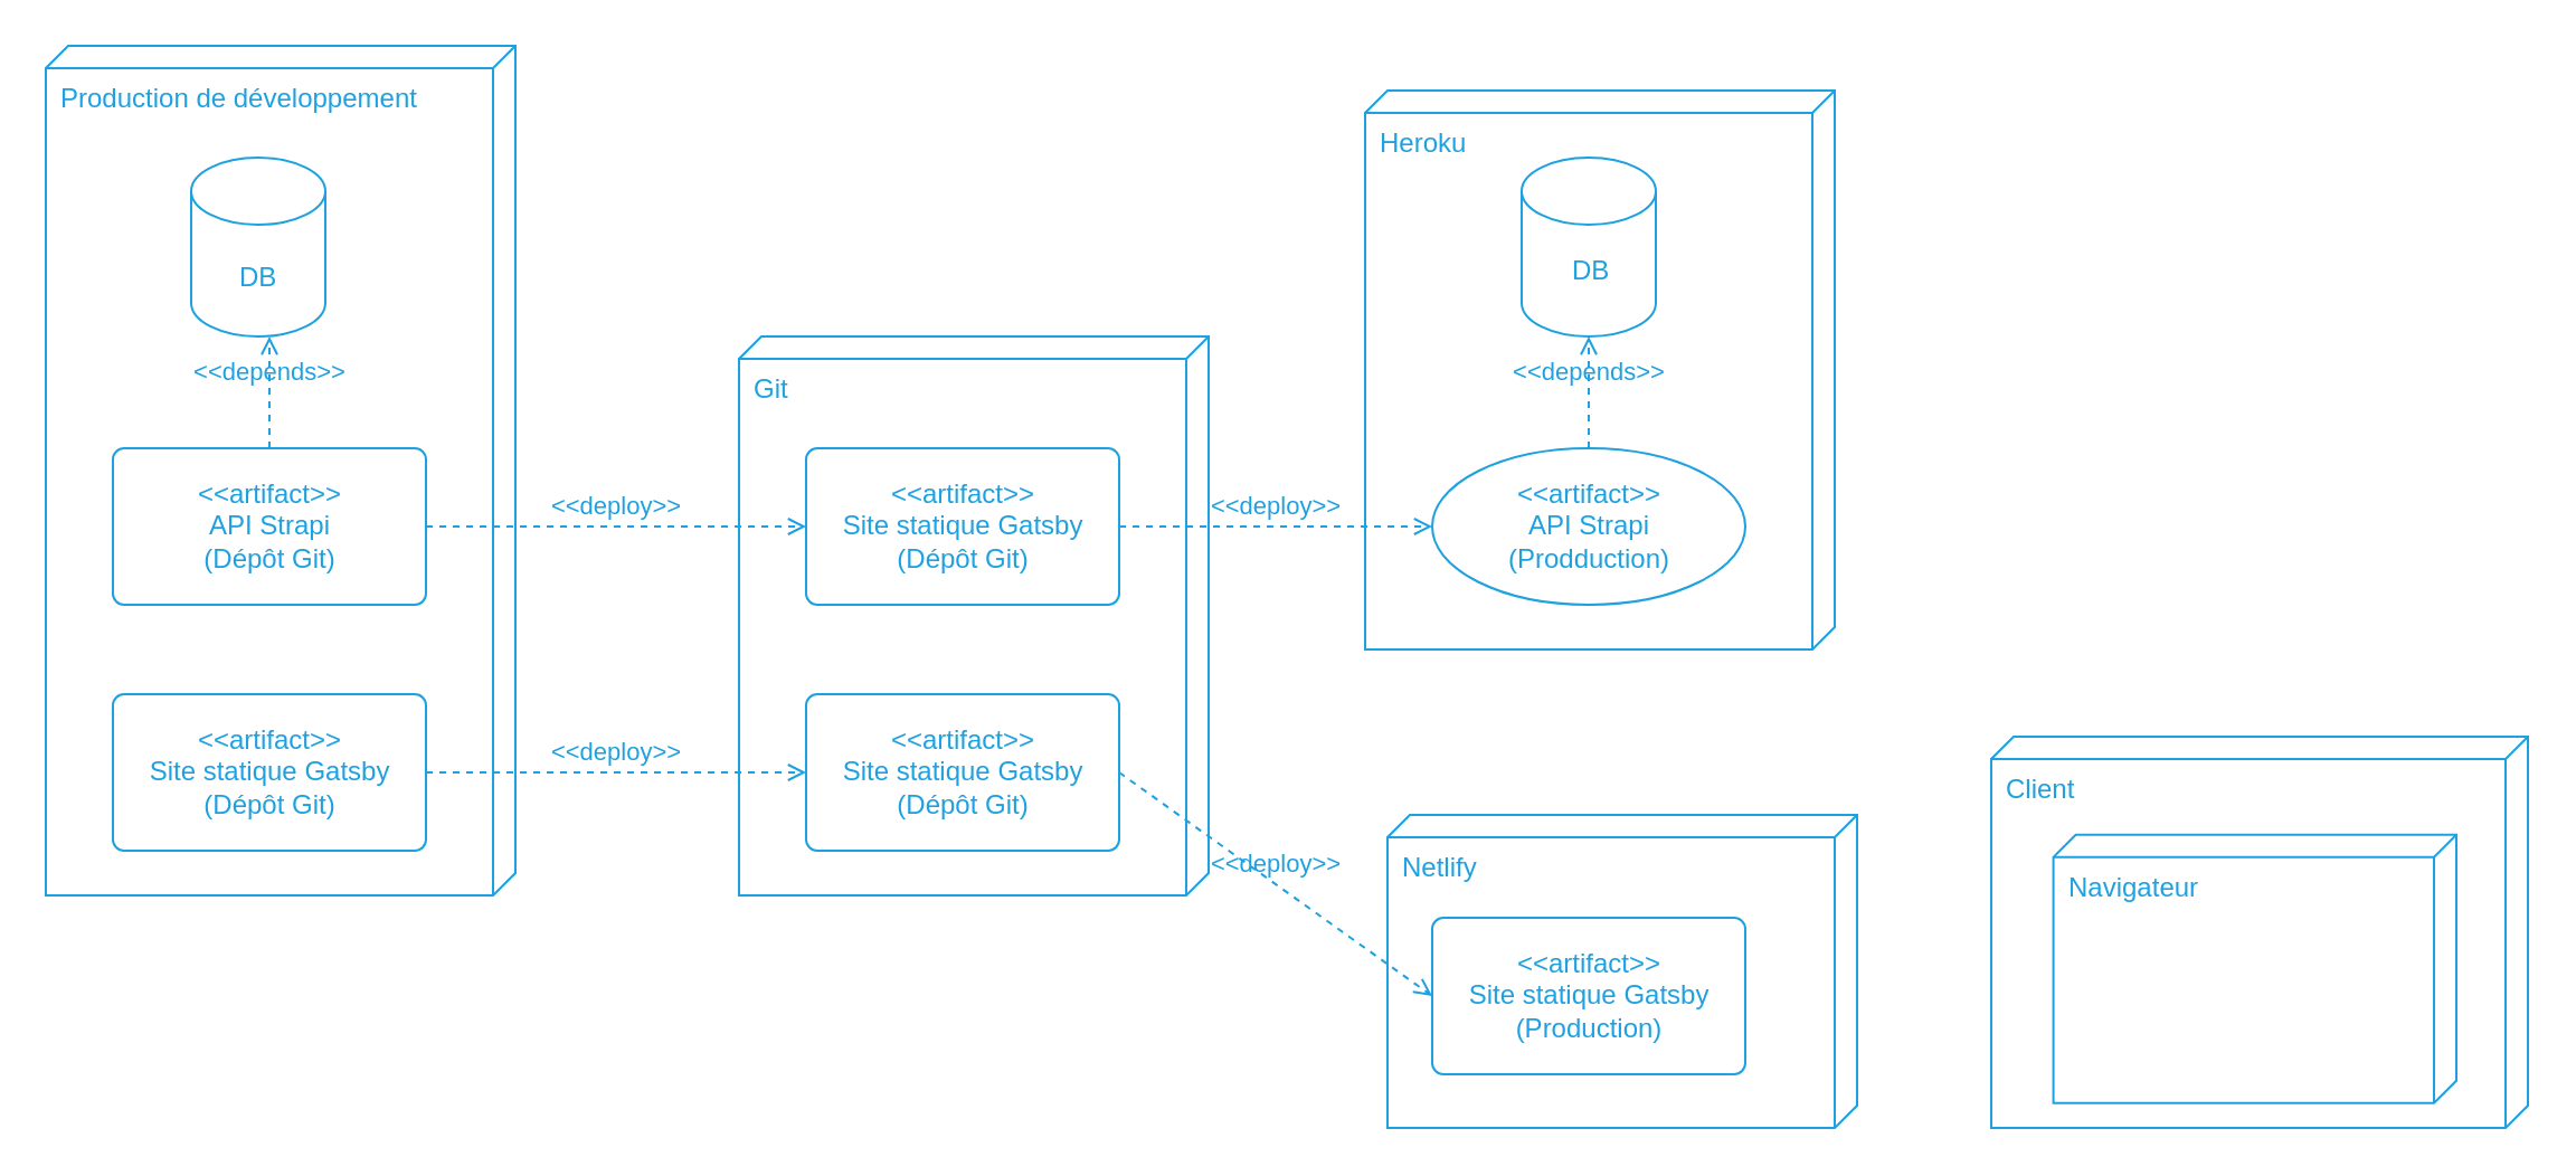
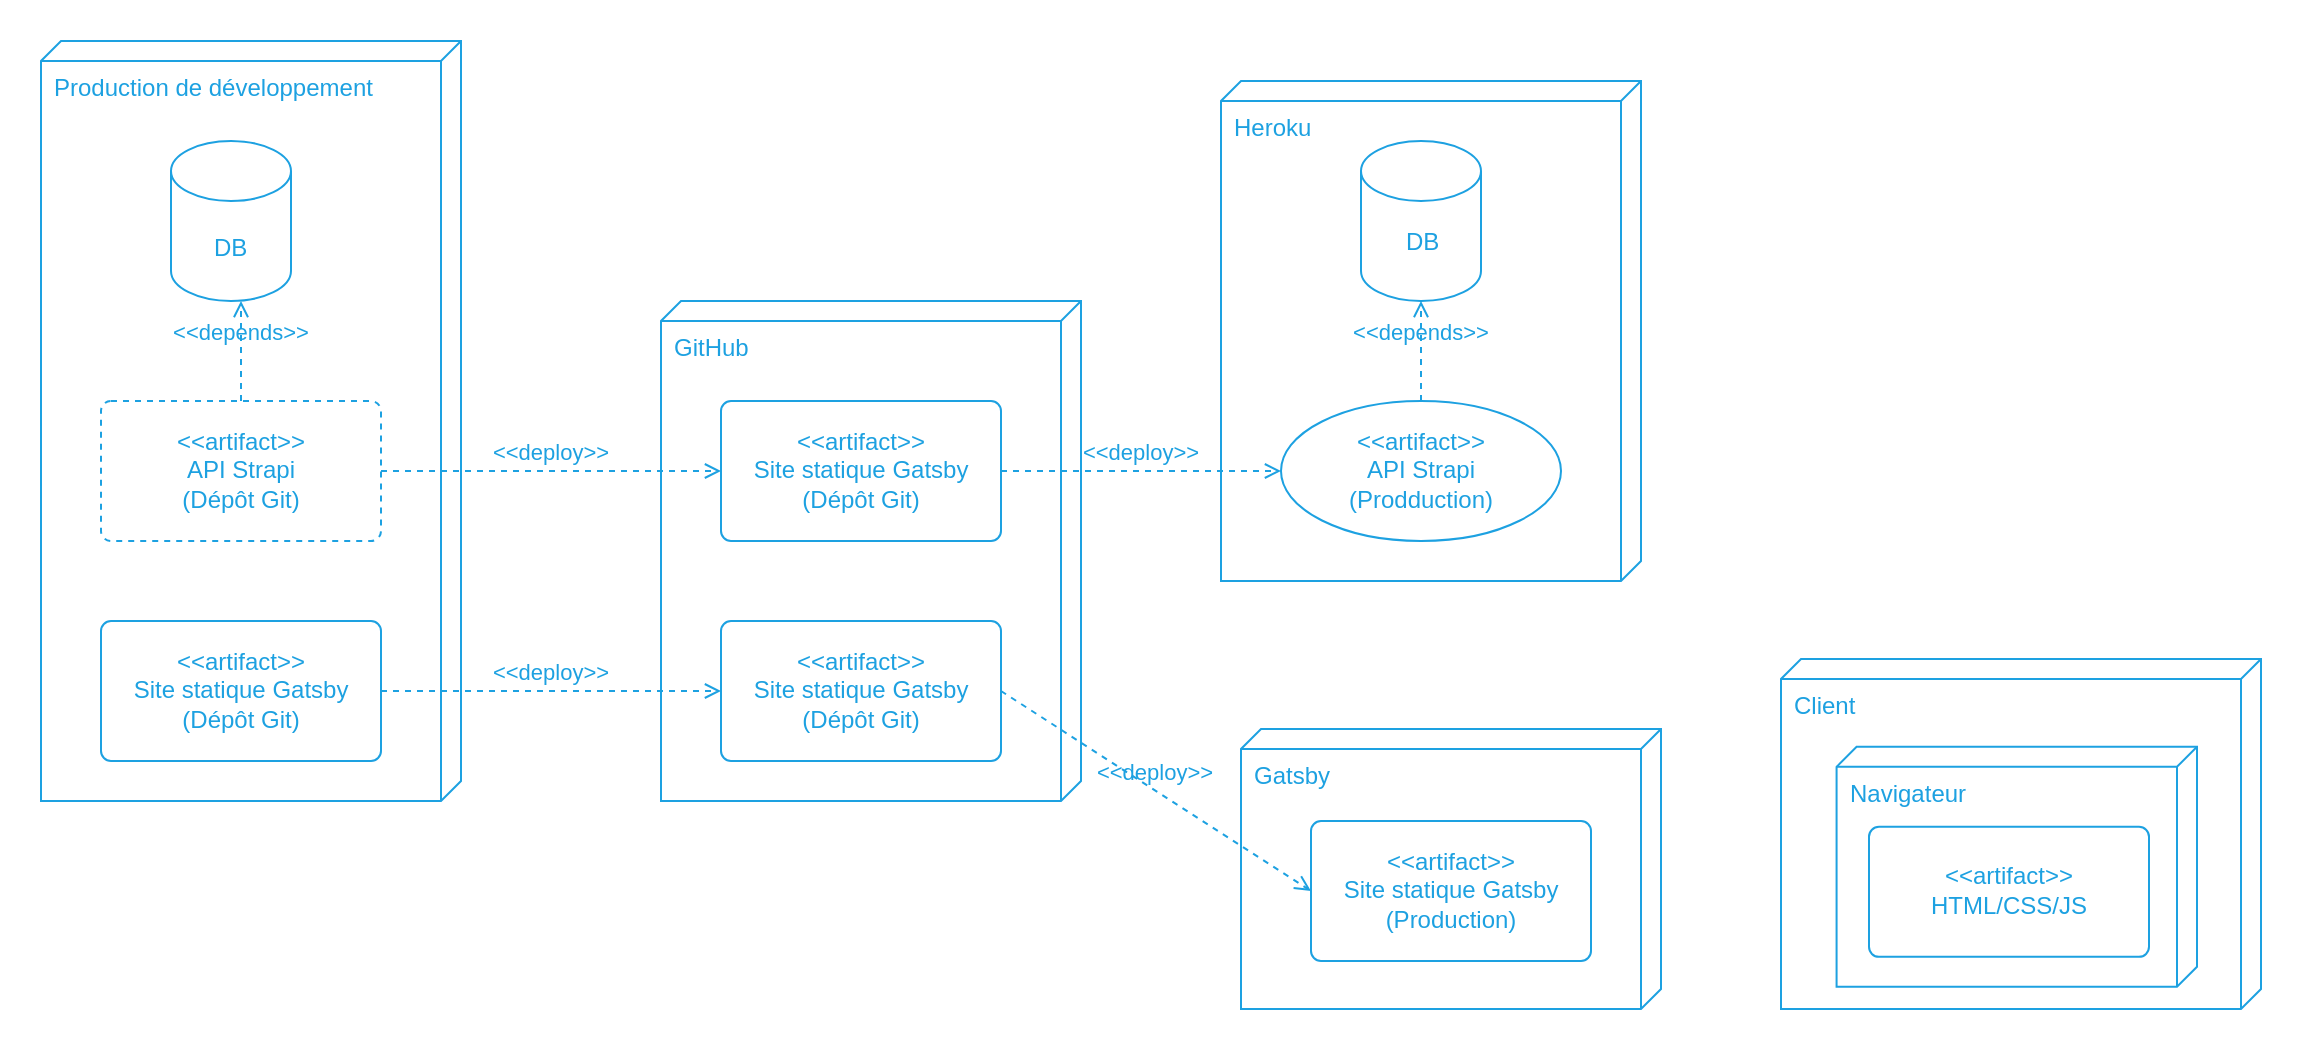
  <mxCell id="0" />
  <mxCell id="1" parent="0" />
  <mxCell id="2" value="&lt;font color=&quot;#1da1e1&quot;&gt;Production de développement&lt;/font&gt;" style="verticalAlign=top;align=left;shape=cube;size=10;direction=south;fontStyle=0;html=1;boundedLbl=1;spacingLeft=5;fillColor=none;strokeColor=#1DA1E1;" parent="1" vertex="1"><mxGeometry x="20" y="20" width="210" height="380" as="geometry" /></mxCell>
- <mxCell id="3" value="&lt;font color=&quot;#1da1e1&quot;&gt;Netlify&lt;/font&gt;" style="verticalAlign=top;align=left;shape=cube;size=10;direction=south;fontStyle=0;html=1;boundedLbl=1;spacingLeft=5;fillColor=none;strokeColor=#1DA1E1;" parent="1" vertex="1"><mxGeometry x="620" y="364" width="210" height="140" as="geometry" /></mxCell>
- <mxCell id="4" value="&lt;font color=&quot;#1da1e1&quot;&gt;Git&lt;/font&gt;" style="verticalAlign=top;align=left;shape=cube;size=10;direction=south;fontStyle=0;html=1;boundedLbl=1;spacingLeft=5;fillColor=none;strokeColor=#1DA1E1;" parent="1" vertex="1"><mxGeometry y="150" width="210" height="250" as="geometry" x="330" /></mxCell>
+ <mxCell id="3" value="&lt;font color=&quot;#1da1e1&quot;&gt;Gatsby&lt;/font&gt;" style="verticalAlign=top;align=left;shape=cube;size=10;direction=south;fontStyle=0;html=1;boundedLbl=1;spacingLeft=5;fillColor=none;strokeColor=#1DA1E1;" parent="1" vertex="1"><mxGeometry x="620" y="364" width="210" height="140" as="geometry" /></mxCell>
+ <mxCell id="4" value="&lt;font color=&quot;#1da1e1&quot;&gt;GitHub&lt;/font&gt;" style="verticalAlign=top;align=left;shape=cube;size=10;direction=south;fontStyle=0;html=1;boundedLbl=1;spacingLeft=5;fillColor=none;strokeColor=#1DA1E1;" parent="1" vertex="1"><mxGeometry y="150" width="210" height="250" as="geometry" x="330" /></mxCell>
  <mxCell id="5" value="&lt;font color=&quot;#1da1e1&quot;&gt;&amp;lt;&amp;lt;artifact&amp;gt;&amp;gt;&lt;br&gt;&lt;/font&gt;&lt;span style=&quot;color: rgb(29 , 161 , 225)&quot;&gt;Site statique Gatsby&lt;/span&gt;&lt;font color=&quot;#1da1e1&quot;&gt;&lt;br&gt;(Dépôt Git)&lt;br&gt;&lt;/font&gt;" style="html=1;align=center;verticalAlign=middle;rounded=1;absoluteArcSize=1;arcSize=10;dashed=0;fillColor=none;strokeColor=#1DA1E1;" parent="1" vertex="1"><mxGeometry x="360" y="200" width="140" height="70" as="geometry" /></mxCell>
- <mxCell id="6" value="&lt;font color=&quot;#1da1e1&quot;&gt;&amp;lt;&amp;lt;artifact&amp;gt;&amp;gt;&lt;br&gt;Site statique Gatsby&lt;br&gt;(Production)&lt;br&gt;&lt;/font&gt;" style="html=1;align=center;verticalAlign=middle;rounded=1;absoluteArcSize=1;arcSize=10;dashed=0;fillColor=none;strokeColor=#1DA1E1;" parent="1" vertex="1"><mxGeometry x="640" y="410" width="140" height="70" as="geometry" /></mxCell>
+ <mxCell id="6" value="&lt;font color=&quot;#1da1e1&quot;&gt;&amp;lt;&amp;lt;artifact&amp;gt;&amp;gt;&lt;br&gt;Site statique Gatsby&lt;br&gt;(Production)&lt;br&gt;&lt;/font&gt;" style="html=1;align=center;verticalAlign=middle;rounded=1;absoluteArcSize=1;arcSize=10;dashed=0;fillColor=none;strokeColor=#1DA1E1;" parent="1" vertex="1"><mxGeometry x="655" y="410" width="140" height="70" as="geometry" /></mxCell>
  <mxCell id="7" value="&lt;font color=&quot;#1da1e1&quot;&gt;&amp;lt;&amp;lt;artifact&amp;gt;&amp;gt;&lt;br&gt;&lt;/font&gt;&lt;span style=&quot;color: rgb(29 , 161 , 225)&quot;&gt;Site statique Gatsby&lt;/span&gt;&lt;font color=&quot;#1da1e1&quot;&gt;&lt;br&gt;(Dépôt Git)&lt;br&gt;&lt;/font&gt;" style="html=1;align=center;verticalAlign=middle;rounded=1;absoluteArcSize=1;arcSize=10;dashed=0;fillColor=none;strokeColor=#1DA1E1;" parent="1" vertex="1"><mxGeometry x="360" y="310" width="140" height="70" as="geometry" /></mxCell>
- <mxCell id="8" value="&lt;font color=&quot;#1da1e1&quot;&gt;&amp;lt;&amp;lt;artifact&amp;gt;&amp;gt;&lt;br&gt;API Strapi&lt;br&gt;(Dépôt Git)&lt;br&gt;&lt;/font&gt;" style="html=1;align=center;verticalAlign=middle;rounded=1;absoluteArcSize=1;arcSize=10;dashed=0;fillColor=none;strokeColor=#1DA1E1;" parent="1" vertex="1"><mxGeometry x="50" y="200" width="140" height="70" as="geometry" /></mxCell>
+ <mxCell id="8" value="&lt;font color=&quot;#1da1e1&quot;&gt;&amp;lt;&amp;lt;artifact&amp;gt;&amp;gt;&lt;br&gt;API Strapi&lt;br&gt;(Dépôt Git)&lt;br&gt;&lt;/font&gt;" style="html=1;align=center;verticalAlign=middle;rounded=1;absoluteArcSize=1;arcSize=10;dashed=1;fillColor=none;strokeColor=#1DA1E1;" parent="1" vertex="1"><mxGeometry x="50" y="200" width="140" height="70" as="geometry" /></mxCell>
  <mxCell id="9" value="&lt;font color=&quot;#1da1e1&quot;&gt;&amp;lt;&amp;lt;artifact&amp;gt;&amp;gt;&lt;br&gt;&lt;/font&gt;&lt;span style=&quot;color: rgb(29 , 161 , 225)&quot;&gt;Site statique Gatsby&lt;/span&gt;&lt;font color=&quot;#1da1e1&quot;&gt;&lt;br&gt;(Dépôt Git)&lt;br&gt;&lt;/font&gt;" style="html=1;align=center;verticalAlign=middle;rounded=1;absoluteArcSize=1;arcSize=10;dashed=0;fillColor=none;strokeColor=#1DA1E1;" parent="1" vertex="1"><mxGeometry x="50" y="310" width="140" height="70" as="geometry" /></mxCell>
  <mxCell id="10" value="&lt;font color=&quot;#1da1e1&quot;&gt;&amp;lt;&amp;lt;deploy&amp;gt;&amp;gt;&lt;/font&gt;" style="html=1;verticalAlign=bottom;labelBackgroundColor=none;endArrow=open;endFill=0;dashed=1;strokeColor=#1DA1E1;exitX=1;exitY=0.5;exitDx=0;exitDy=0;entryX=0;entryY=0.5;entryDx=0;entryDy=0;" parent="1" source="9" target="7" edge="1"><mxGeometry width="160" relative="1" as="geometry"><mxPoint x="210" y="344.66" as="sourcePoint" /><mxPoint x="370" y="344.66" as="targetPoint" /></mxGeometry></mxCell>
  <mxCell id="11" value="&lt;font color=&quot;#1da1e1&quot;&gt;&amp;lt;&amp;lt;deploy&amp;gt;&amp;gt;&lt;/font&gt;" style="html=1;verticalAlign=bottom;labelBackgroundColor=none;endArrow=open;endFill=0;dashed=1;strokeColor=#1DA1E1;exitX=1;exitY=0.5;exitDx=0;exitDy=0;entryX=0;entryY=0.5;entryDx=0;entryDy=0;" parent="1" source="8" target="5" edge="1"><mxGeometry width="160" relative="1" as="geometry"><mxPoint x="200" y="355" as="sourcePoint" /><mxPoint x="370" y="355" as="targetPoint" /></mxGeometry></mxCell>
  <mxCell id="12" value="" style="group" parent="1" vertex="1" connectable="0"><mxGeometry x="85" y="70" width="60" height="80" as="geometry" /></mxCell>
  <mxCell id="13" value="" style="shape=cylinder3;whiteSpace=wrap;html=1;boundedLbl=1;backgroundOutline=1;size=15;strokeColor=#1DA1E1;fillColor=none;" parent="12" vertex="1"><mxGeometry width="60" height="80" as="geometry" /></mxCell>
  <mxCell id="14" value="&lt;div style=&quot;text-align: center&quot;&gt;&lt;span&gt;&lt;font color=&quot;#1da1e1&quot; face=&quot;helvetica&quot;&gt;DB&lt;/font&gt;&lt;/span&gt;&lt;/div&gt;" style="text;whiteSpace=wrap;html=1;" parent="12" vertex="1"><mxGeometry x="20" y="40" width="30" height="40" as="geometry" /></mxCell>
  <mxCell id="15" value="&lt;font color=&quot;#1da1e1&quot;&gt;&amp;lt;&amp;lt;depends&amp;gt;&amp;gt;&lt;/font&gt;" style="html=1;verticalAlign=bottom;labelBackgroundColor=none;endArrow=open;endFill=0;dashed=1;strokeColor=#1DA1E1;exitX=0.5;exitY=0;exitDx=0;exitDy=0;entryX=0.5;entryY=1;entryDx=0;entryDy=0;" parent="1" source="8" target="14" edge="1"><mxGeometry width="160" relative="1" as="geometry"><mxPoint x="200" y="245" as="sourcePoint" /><mxPoint x="370" y="245" as="targetPoint" /></mxGeometry></mxCell>
  <mxCell id="16" value="&lt;font color=&quot;#1da1e1&quot;&gt;&amp;lt;&amp;lt;deploy&amp;gt;&amp;gt;&lt;/font&gt;" style="html=1;verticalAlign=bottom;labelBackgroundColor=none;endArrow=open;endFill=0;dashed=1;strokeColor=#1DA1E1;exitX=1;exitY=0.5;exitDx=0;exitDy=0;entryX=0;entryY=0.5;entryDx=0;entryDy=0;" parent="1" source="5" target="20" edge="1"><mxGeometry width="160" relative="1" as="geometry"><mxPoint x="200" y="245" as="sourcePoint" /><mxPoint x="370" y="245" as="targetPoint" /></mxGeometry></mxCell>
  <mxCell id="17" value="&lt;font color=&quot;#1da1e1&quot;&gt;&amp;lt;&amp;lt;deploy&amp;gt;&amp;gt;&lt;/font&gt;" style="html=1;verticalAlign=bottom;labelBackgroundColor=none;endArrow=open;endFill=0;dashed=1;strokeColor=#1DA1E1;exitX=1;exitY=0.5;exitDx=0;exitDy=0;entryX=0;entryY=0.5;entryDx=0;entryDy=0;" parent="1" source="7" target="6" edge="1"><mxGeometry width="160" relative="1" as="geometry"><mxPoint x="510" y="245" as="sourcePoint" /><mxPoint x="660" y="275" as="targetPoint" /></mxGeometry></mxCell>
  <mxCell id="18" value="" style="group" parent="1" vertex="1" connectable="0"><mxGeometry x="610" y="40" width="210" height="250" as="geometry" /></mxCell>
  <mxCell id="19" value="&lt;font color=&quot;#1da1e1&quot;&gt;Heroku&lt;/font&gt;" style="verticalAlign=top;align=left;shape=cube;size=10;direction=south;fontStyle=0;html=1;boundedLbl=1;spacingLeft=5;fillColor=none;strokeColor=#1DA1E1;" parent="18" vertex="1"><mxGeometry width="210" height="250" as="geometry" /></mxCell>
  <mxCell id="20" value="&lt;font color=&quot;#1da1e1&quot;&gt;&amp;lt;&amp;lt;artifact&amp;gt;&amp;gt;&lt;br&gt;API Strapi&lt;br&gt;(Prodduction)&lt;br&gt;&lt;/font&gt;" style="ellipse;html=1;align=center;verticalAlign=middle;absoluteArcSize=1;arcSize=10;dashed=0;fillColor=none;strokeColor=#1DA1E1;" parent="18" vertex="1"><mxGeometry x="30" y="160" width="140" height="70" as="geometry" /></mxCell>
  <mxCell id="21" value="" style="group" parent="18" vertex="1" connectable="0"><mxGeometry x="70" y="30" width="60" height="80" as="geometry" /></mxCell>
  <mxCell id="22" value="" style="shape=cylinder3;whiteSpace=wrap;html=1;boundedLbl=1;backgroundOutline=1;size=15;strokeColor=#1DA1E1;fillColor=none;" parent="21" vertex="1"><mxGeometry width="60" height="80" as="geometry" /></mxCell>
  <mxCell id="23" value="" style="group" parent="21" vertex="1" connectable="0"><mxGeometry x="8" y="17" width="40" height="40" as="geometry" /></mxCell>
  <mxCell id="24" value="&lt;div style=&quot;text-align: center&quot;&gt;&lt;span&gt;&lt;font color=&quot;#1da1e1&quot; face=&quot;helvetica&quot;&gt;DB&lt;/font&gt;&lt;/span&gt;&lt;/div&gt;" style="text;whiteSpace=wrap;html=1;" parent="23" vertex="1"><mxGeometry x="13.333" y="20" width="20" height="20" as="geometry" /></mxCell>
  <mxCell id="25" value="&lt;font color=&quot;#1da1e1&quot;&gt;&amp;lt;&amp;lt;depends&amp;gt;&amp;gt;&lt;/font&gt;" style="html=1;verticalAlign=bottom;labelBackgroundColor=none;endArrow=open;endFill=0;dashed=1;strokeColor=#1DA1E1;exitX=0.5;exitY=0;exitDx=0;exitDy=0;entryX=0.5;entryY=1;entryDx=0;entryDy=0;entryPerimeter=0;" parent="18" source="20" target="22" edge="1"><mxGeometry width="160" relative="1" as="geometry"><mxPoint x="180.0" y="235.0" as="sourcePoint" /><mxPoint x="330.0" y="265.0" as="targetPoint" /></mxGeometry></mxCell>
  <mxCell id="26" value="&lt;font color=&quot;#1da1e1&quot;&gt;Client&lt;/font&gt;" style="verticalAlign=top;align=left;shape=cube;size=10;direction=south;fontStyle=0;html=1;boundedLbl=1;spacingLeft=5;fillColor=none;strokeColor=#1DA1E1;" parent="1" vertex="1"><mxGeometry x="890" y="329" width="240" height="175" as="geometry" /></mxCell>
  <mxCell id="27" value="&lt;font color=&quot;#1da1e1&quot;&gt;Navigateur&lt;/font&gt;" style="verticalAlign=top;align=left;shape=cube;size=10;direction=south;fontStyle=0;html=1;boundedLbl=1;spacingLeft=5;fillColor=none;strokeColor=#1DA1E1;" parent="1" vertex="1"><mxGeometry x="917.79" y="372.895" width="180.21" height="119.962" as="geometry" /></mxCell>
+ <mxCell id="28" value="&lt;font color=&quot;#1da1e1&quot;&gt;&amp;lt;&amp;lt;artifact&amp;gt;&amp;gt;&lt;br&gt;HTML/CSS/JS&lt;br&gt;&lt;/font&gt;" style="html=1;align=center;verticalAlign=middle;rounded=1;absoluteArcSize=1;arcSize=10;dashed=0;fillColor=none;strokeColor=#1DA1E1;" vertex="1" parent="1"><mxGeometry x="934" y="412.929" width="140" height="65" as="geometry" /></mxCell>
